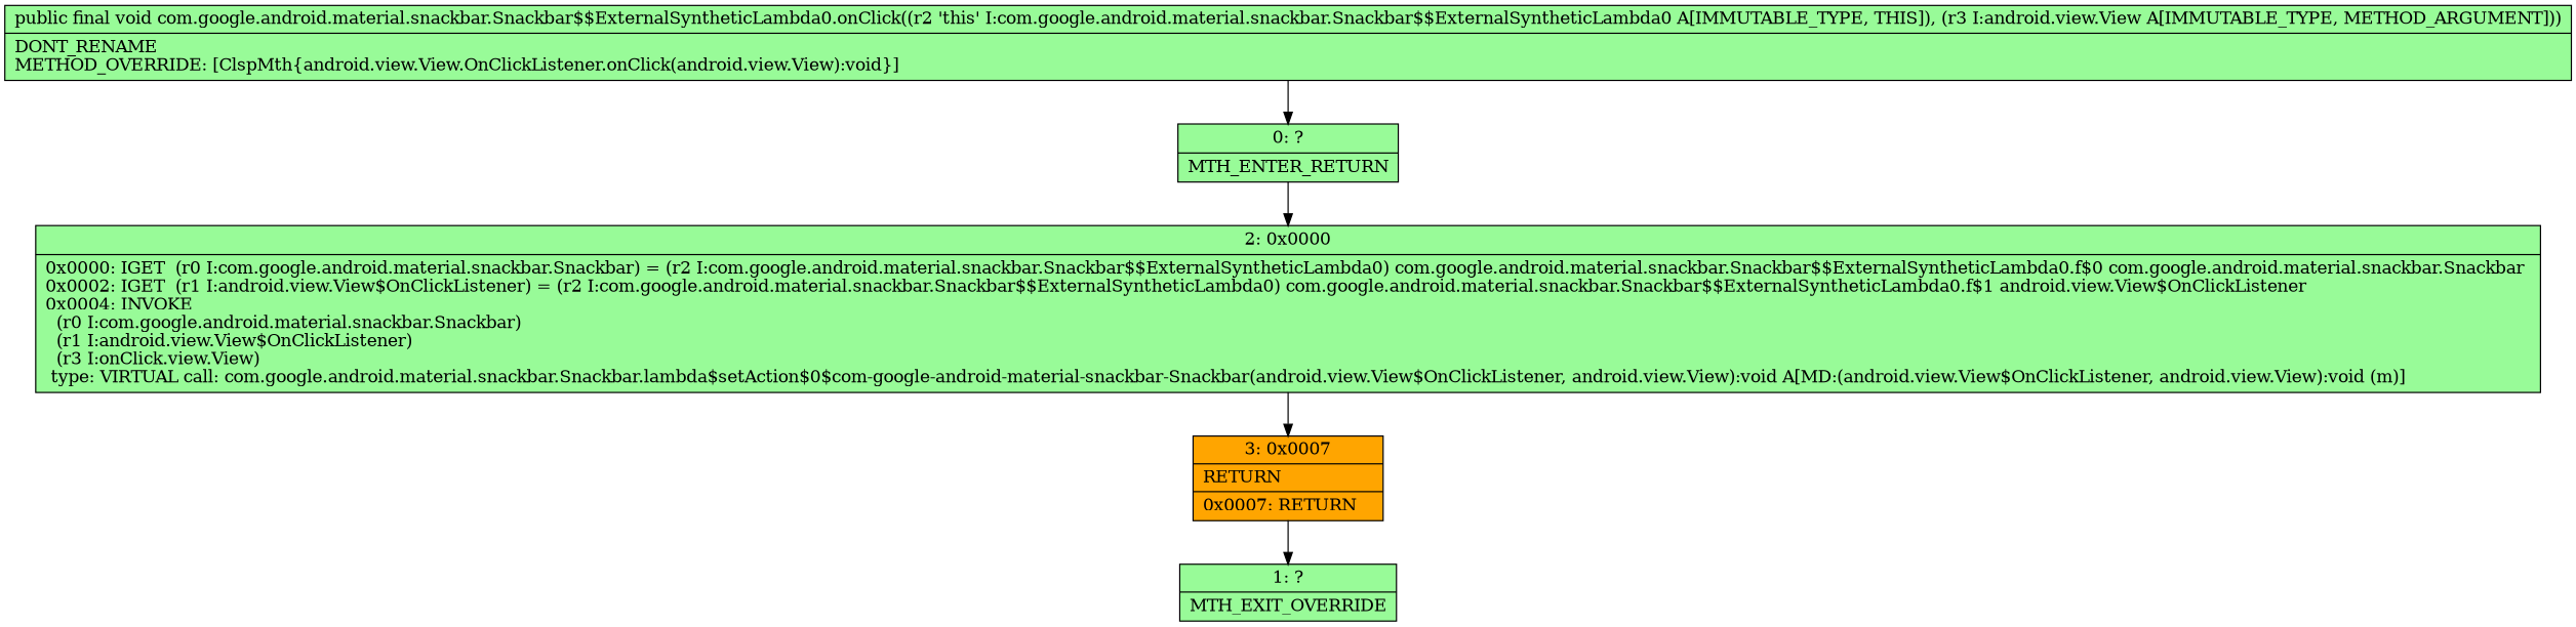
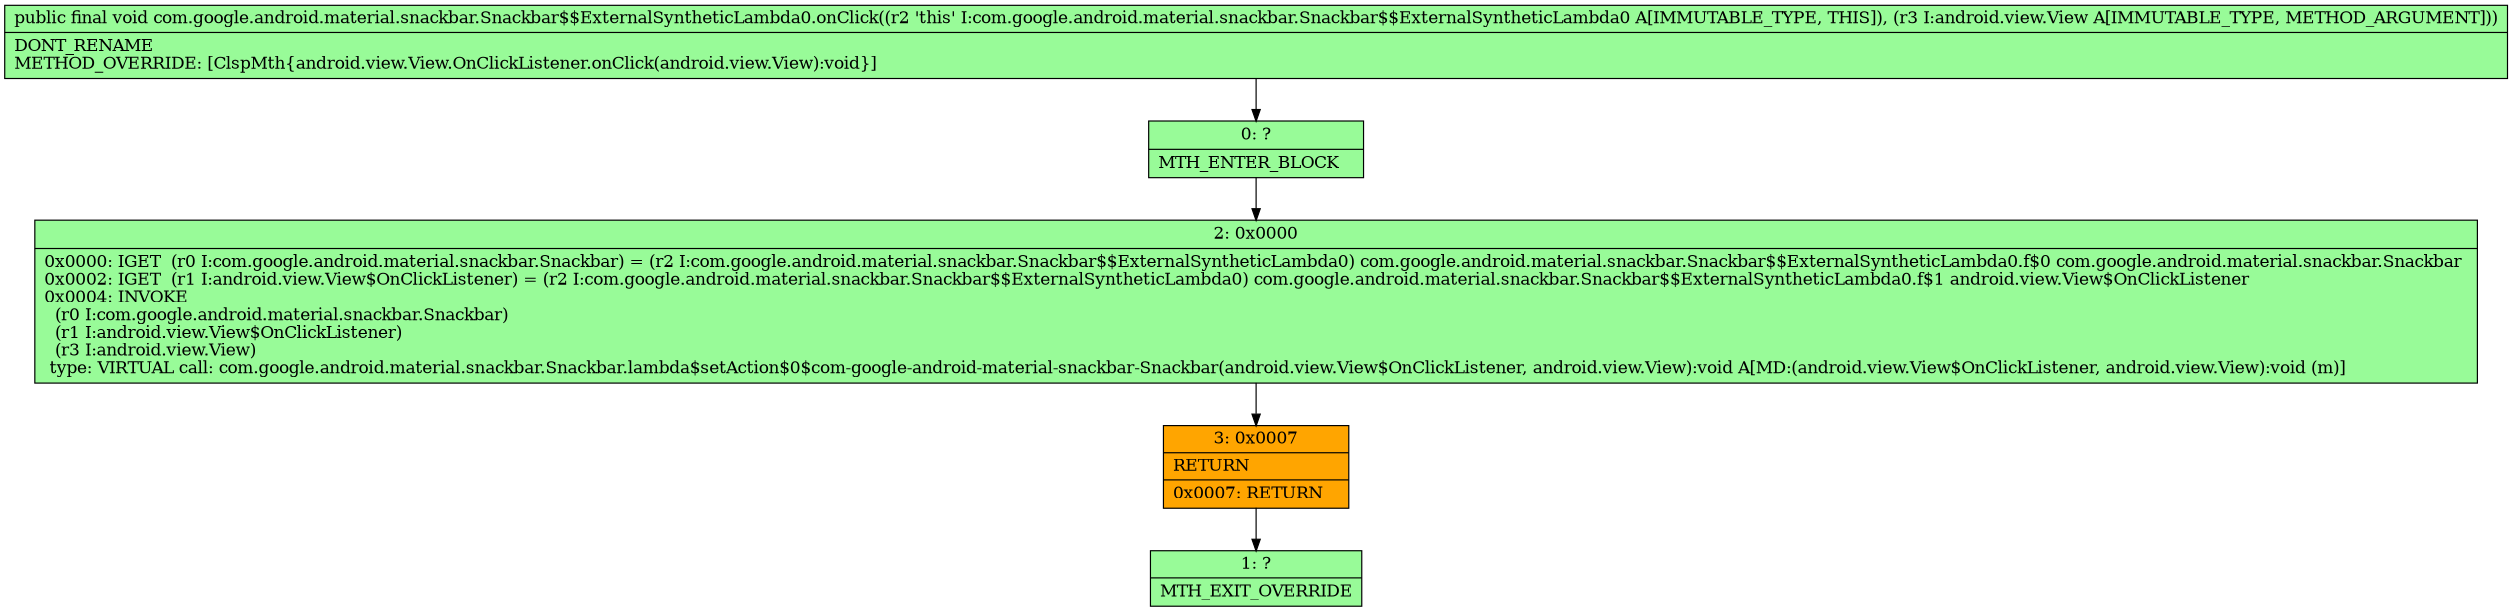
  digraph {
    node [fillcolor=palegreen shape=record style=filled]
-   n1 [label="{0\:\ ?|MTH_ENTER_RETURN\l}"]
-   n2 [label="{2\:\ 0x0000|0x0000: IGET  (r0 I:com.google.android.material.snackbar.Snackbar) = (r2 I:com.google.android.material.snackbar.Snackbar$$ExternalSyntheticLambda0) com.google.android.material.snackbar.Snackbar$$ExternalSyntheticLambda0.f$0 com.google.android.material.snackbar.Snackbar \l0x0002: IGET  (r1 I:android.view.View$OnClickListener) = (r2 I:com.google.android.material.snackbar.Snackbar$$ExternalSyntheticLambda0) com.google.android.material.snackbar.Snackbar$$ExternalSyntheticLambda0.f$1 android.view.View$OnClickListener \l0x0004: INVOKE  \l  (r0 I:com.google.android.material.snackbar.Snackbar)\l  (r1 I:android.view.View$OnClickListener)\l  (r3 I:onClick.view.View)\l type: VIRTUAL call: com.google.android.material.snackbar.Snackbar.lambda$setAction$0$com\-google\-android\-material\-snackbar\-Snackbar(android.view.View$OnClickListener, android.view.View):void A[MD:(android.view.View$OnClickListener, android.view.View):void (m)]\l}"]
+   n1 [label="{0\:\ ?|MTH_ENTER_BLOCK\l}"]
+   n2 [label="{2\:\ 0x0000|0x0000: IGET  (r0 I:com.google.android.material.snackbar.Snackbar) = (r2 I:com.google.android.material.snackbar.Snackbar$$ExternalSyntheticLambda0) com.google.android.material.snackbar.Snackbar$$ExternalSyntheticLambda0.f$0 com.google.android.material.snackbar.Snackbar \l0x0002: IGET  (r1 I:android.view.View$OnClickListener) = (r2 I:com.google.android.material.snackbar.Snackbar$$ExternalSyntheticLambda0) com.google.android.material.snackbar.Snackbar$$ExternalSyntheticLambda0.f$1 android.view.View$OnClickListener \l0x0004: INVOKE  \l  (r0 I:com.google.android.material.snackbar.Snackbar)\l  (r1 I:android.view.View$OnClickListener)\l  (r3 I:android.view.View)\l type: VIRTUAL call: com.google.android.material.snackbar.Snackbar.lambda$setAction$0$com\-google\-android\-material\-snackbar\-Snackbar(android.view.View$OnClickListener, android.view.View):void A[MD:(android.view.View$OnClickListener, android.view.View):void (m)]\l}"]
    n3 [fillcolor=orange label="{3\:\ 0x0007|RETURN\l|0x0007: RETURN   \l}"]
    n4 [label="{1\:\ ?|MTH_EXIT_OVERRIDE\l}"]
    n5 [label="{public final void com.google.android.material.snackbar.Snackbar$$ExternalSyntheticLambda0.onClick((r2 'this' I:com.google.android.material.snackbar.Snackbar$$ExternalSyntheticLambda0 A[IMMUTABLE_TYPE, THIS]), (r3 I:android.view.View A[IMMUTABLE_TYPE, METHOD_ARGUMENT]))  | DONT_RENAME\lMETHOD_OVERRIDE: [ClspMth\{android.view.View.OnClickListener.onClick(android.view.View):void\}]\l}"]
    n1 -> n2
    n2 -> n3
    n3 -> n4
    n5 -> n1
  }
